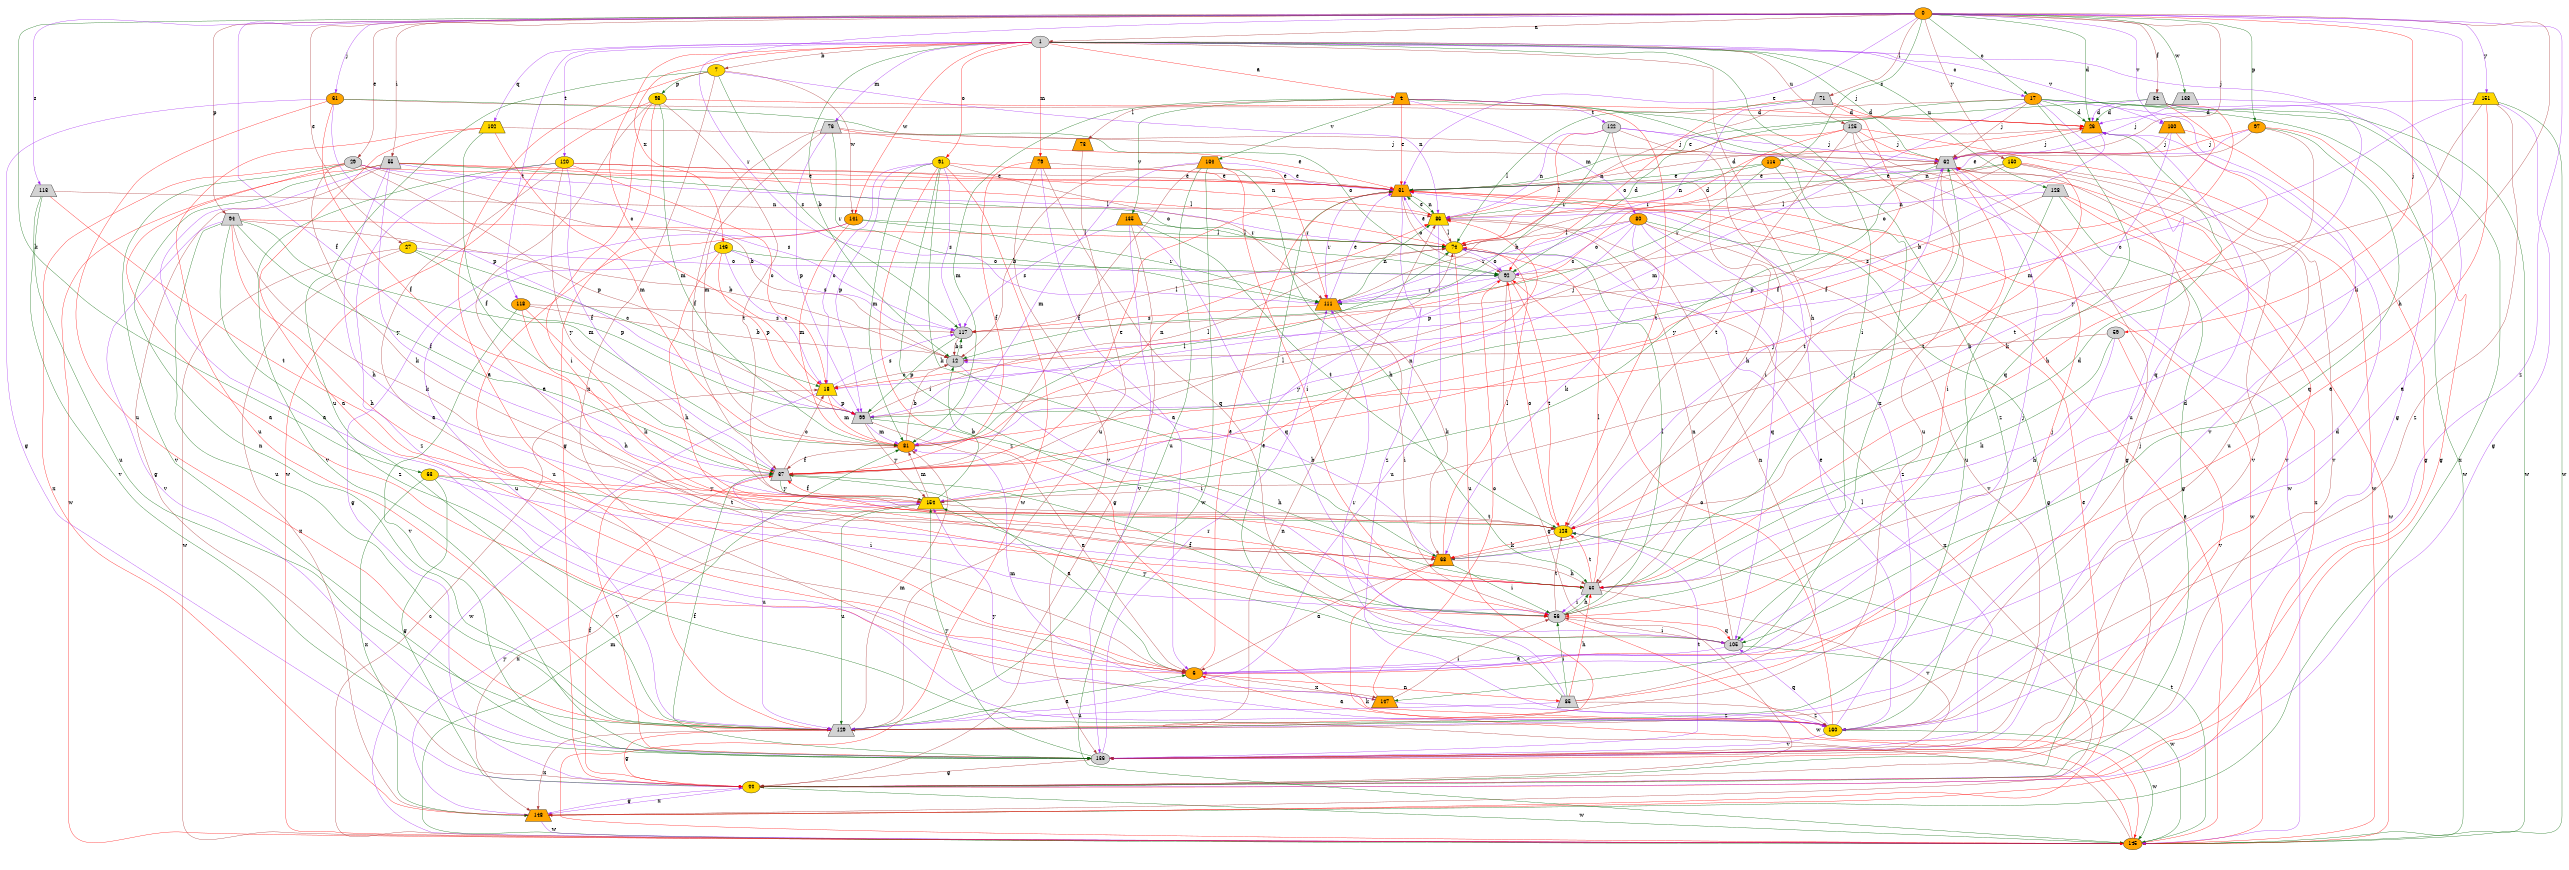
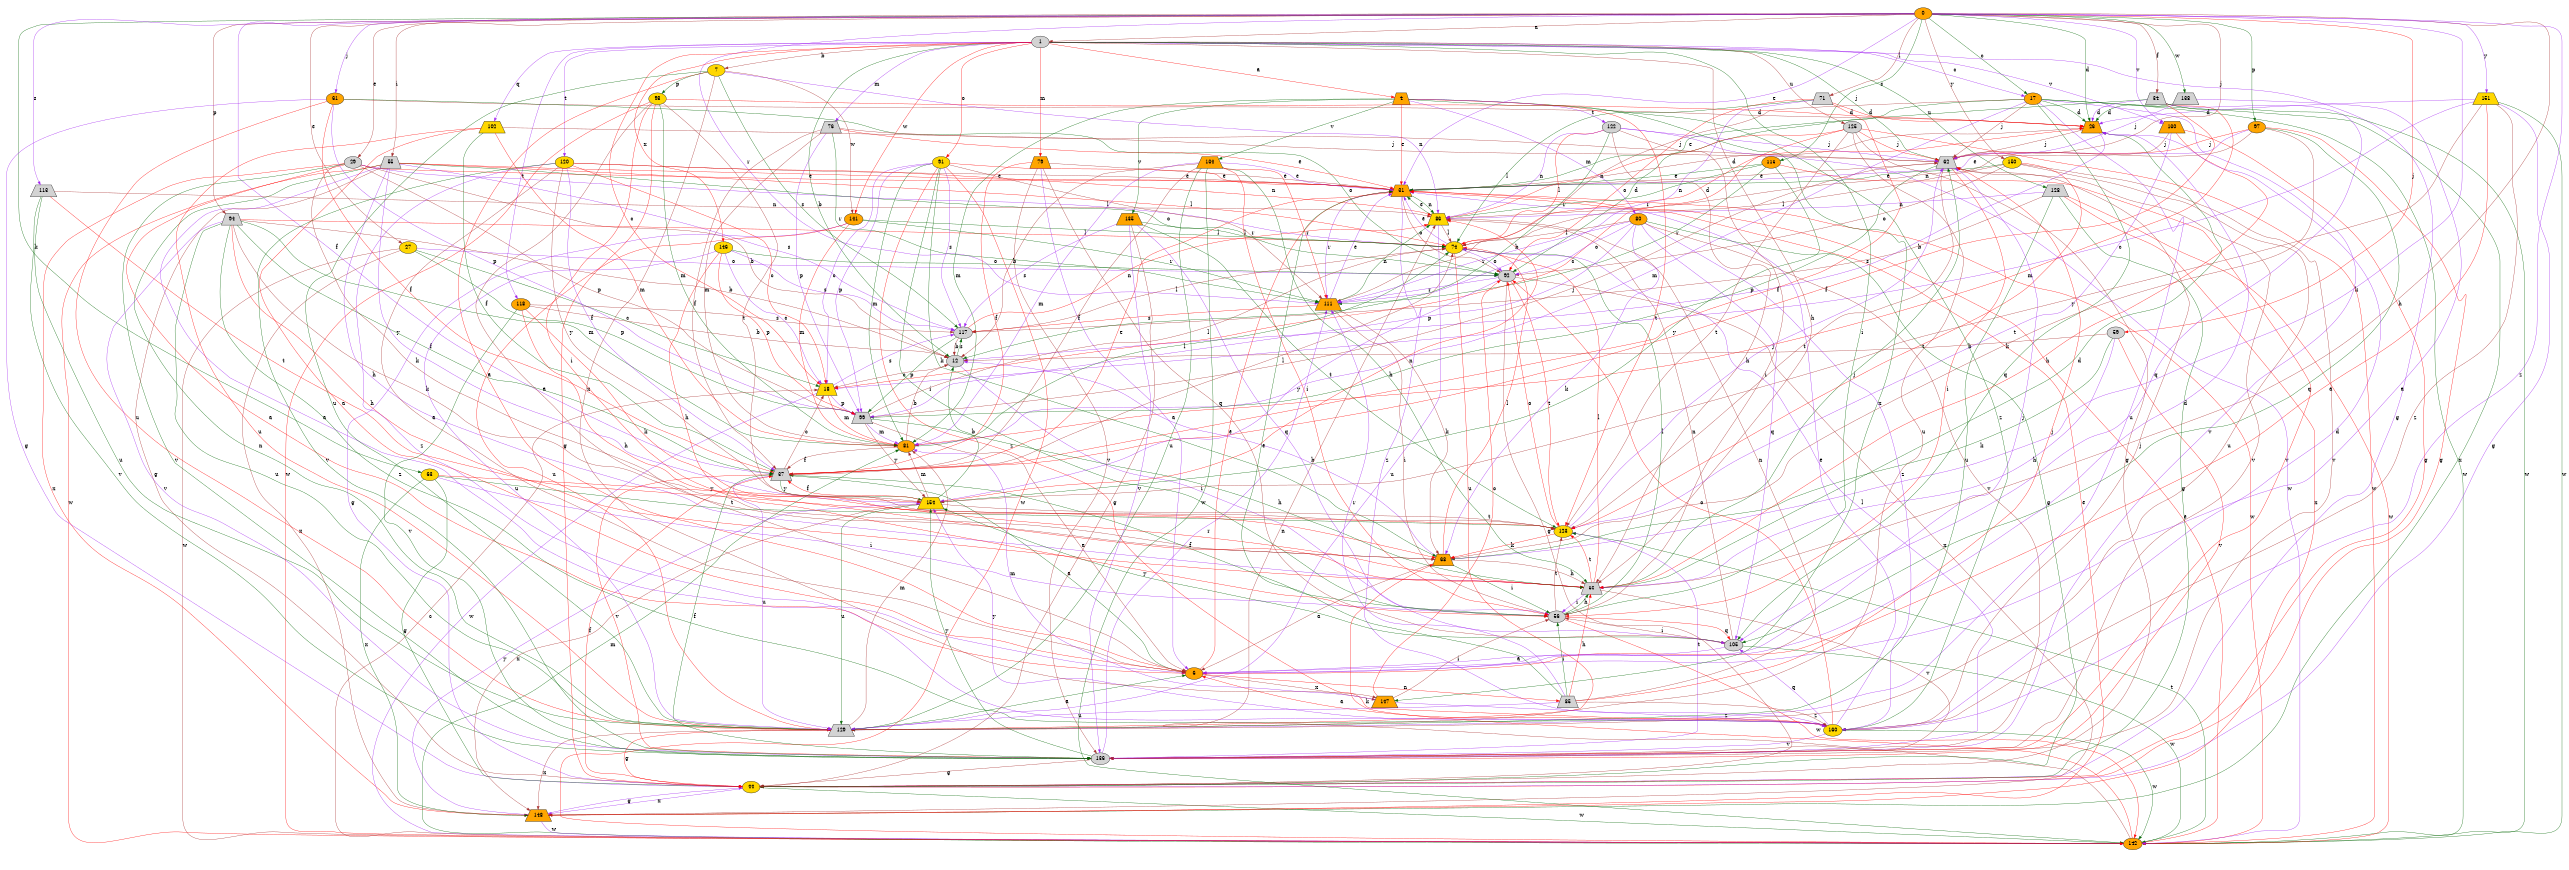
  strict digraph {
    node [fillcolor=lightgrey shape=ellipse style=filled]
    edge [color=brown]
    0 [fillcolor=orange]
    1
    17 [fillcolor=orange]
    n4 [fillcolor=orange label=26 shape=trapezium]
    27 [fillcolor=gold]
    29
    31 [fillcolor=orange shape=trapezium]
    34 [shape=trapezium]
    37 [shape=trapezium]
    50 [shape=trapezium]
    55 [shape=trapezium]
    59
    61 [fillcolor=orange]
    62 [shape=trapezium]
    63 [fillcolor=gold]
    68 [fillcolor=orange shape=trapezium]
    71 [shape=trapezium]
    94 [shape=trapezium]
    97 [fillcolor=orange]
    111 [fillcolor=orange shape=trapezium]
    113 [shape=trapezium]
    115 [fillcolor=orange]
    130 [fillcolor=orange shape=trapezium]
    138 [shape=trapezium]
    150 [fillcolor=gold]
    151 [fillcolor=gold shape=trapezium]
    160 [fillcolor=gold]
    4 [fillcolor=orange shape=trapezium]
    7 [fillcolor=gold]
    12
    18 [fillcolor=gold shape=trapezium]
    44 [fillcolor=gold]
    56
    76 [shape=trapezium]
    79 [fillcolor=orange shape=trapezium]
    91 [fillcolor=gold]
    102 [fillcolor=gold shape=trapezium]
    118 [fillcolor=orange]
    120 [fillcolor=gold]
    125
    128 [shape=trapezium]
    141 [fillcolor=orange]
    146 [fillcolor=gold]
    81 [fillcolor=orange]
    129 [shape=trapezium]
    92
    105
    136
-   142 [fillcolor=orange label=145]
+   142 [fillcolor=orange]
    148 [fillcolor=orange shape=trapezium]
    99 [shape=trapezium]
    6 [fillcolor=orange]
    74 [fillcolor=gold]
    86 [fillcolor=gold shape=trapezium]
    154 [fillcolor=gold shape=trapezium]
    123 [fillcolor=gold]
    117
-   73 [fillcolor=orange shape=trapezium]
    80 [fillcolor=orange]
    122
    134 [fillcolor=orange shape=trapezium]
    135 [fillcolor=orange shape=trapezium]
    147 [fillcolor=orange shape=trapezium]
    98 [fillcolor=gold]
    85 [shape=trapezium]
    0 -> 1 [label=a]
    0 -> 17 [color=darkgreen label=c]
    0 -> n4 [color=darkgreen label=d]
    0 -> 27 [label=e]
    0 -> 29 [label=e]
    0 -> 31 [color=purple label=e]
    0 -> 34 [label=f]
    0 -> 37 [color=purple label=f]
    0 -> 50 [label=h]
    0 -> 55 [label=i]
    0 -> 59 [color=red label=j]
    0 -> 61 [color=purple label=j]
    0 -> 62 [label=j]
    0 -> 63 [color=darkgreen label=k]
    0 -> 68 [color=purple label=k]
    0 -> 71 [label=l]
    0 -> 94 [label=p]
    0 -> 97 [color=darkgreen label=p]
    0 -> 111 [color=purple label=r]
    0 -> 113 [color=purple label=s]
    0 -> 115 [color=darkgreen label=s]
    0 -> 130 [color=purple label=v]
    0 -> 138 [color=darkgreen label=w]
    0 -> 150 [label=y]
    0 -> 151 [color=purple label=y]
    0 -> 160 [color=purple label=z]
    1 -> 17 [color=purple label=c]
    1 -> 50 [label=h]
    1 -> 62 [color=darkgreen label=j]
    1 -> 130 [color=purple label=v]
    1 -> 4 [color=red label=a]
    1 -> 7 [label=b]
    1 -> 12 [color=darkgreen label=b]
    1 -> 18 [color=red label=c]
    1 -> 44 [color=purple label=g]
    1 -> 56 [color=darkgreen label=i]
    1 -> 76 [color=purple label=m]
    1 -> 79 [color=red label=m]
    1 -> 91 [color=red label=o]
    1 -> 102 [color=purple label=q]
    1 -> 118 [color=purple label=t]
    1 -> 120 [color=purple label=t]
    1 -> 125 [label=u]
    1 -> 128 [color=darkgreen label=u]
    1 -> 141 [color=red label=w]
    1 -> 146 [color=red label=x]
    17 -> n4 [color=darkgreen label=d]
    17 -> 62 [label=j]
    17 -> 111 [label=r]
    17 -> 81 [color=purple label=m]
    17 -> 129 [color=purple label=u]
    17 -> 92 [color=darkgreen label=d]
    17 -> 105 [color=darkgreen label=q]
    17 -> 136 [color=purple label=v]
    17 -> 142 [color=darkgreen label=w]
    17 -> 148 [color=darkgreen label=x]
    n4 -> 62 [label=j]
    n4 -> 12 [color=purple label=b]
    27 -> 18 [color=darkgreen label=c]
    27 -> 92 [color=purple label=o]
    27 -> 142 [label=w]
    27 -> 148 [label=x]
    27 -> 99 [color=darkgreen label=p]
    29 -> 31 [color=red label=e]
    29 -> 68 [label=k]
    29 -> 12 [label=b]
    29 -> 136 [color=darkgreen label=v]
    29 -> 148 [color=red label=x]
    29 -> 99 [label=p]
    29 -> 6 [color=red label=a]
    29 -> 74 [color=purple label=l]
    31 -> n4 [label=d]
    31 -> 111 [color=purple label=r]
    31 -> 160 [color=purple label=z]
    31 -> 92 [label=o]
    31 -> 142 [color=red label=w]
    31 -> 86 [color=darkgreen label=n]
    34 -> n4 [color=purple label=d]
    34 -> 31 [color=darkgreen label=e]
    34 -> 37 [color=red label=f]
    34 -> 81 [color=red label=m]
    34 -> 105 [color=purple label=q]
    34 -> 142 [color=darkgreen label=w]
    37 -> 31 [color=red label=e]
    37 -> 18 [label=c]
    37 -> 129 [color=purple label=u]
    37 -> 136 [color=red label=v]
    37 -> 6 [color=darkgreen label=a]
    37 -> 74 [label=l]
    37 -> 154 [color=darkgreen label=y]
    50 -> n4 [color=darkgreen label=d]
    50 -> 62 [color=darkgreen label=j]
    50 -> 56 [color=purple label=i]
    50 -> 136 [label=v]
    50 -> 74 [color=red label=l]
    50 -> 123 [color=red label=t]
    55 -> 31 [color=red label=e]
    55 -> 50 [color=purple label=h]
    55 -> 44 [label=g]
    55 -> 129 [color=darkgreen label=n]
    55 -> 92 [color=darkgreen label=o]
    55 -> 142 [color=red label=w]
    55 -> 6 [color=purple label=a]
    55 -> 74 [color=red label=l]
    55 -> 154 [color=purple label=y]
    55 -> 117 [color=purple label=s]
    59 -> 50 [color=purple label=h]
    59 -> 68 [color=darkgreen label=k]
    59 -> 12 [label=b]
    59 -> 136 [color=red label=v]
    61 -> n4 [label=d]
    61 -> 37 [color=red label=f]
    61 -> 44 [color=purple label=g]
    61 -> 129 [color=red label=u]
    61 -> 92 [color=darkgreen label=o]
    61 -> 99 [color=purple label=p]
    62 -> 31 [label=e]
    62 -> 56 [color=red label=i]
    62 -> 136 [label=v]
    62 -> 99 [color=darkgreen label=p]
    62 -> 123 [label=t]
    63 -> 44 [color=darkgreen label=g]
    63 -> 56 [color=purple label=i]
    63 -> 148 [color=darkgreen label=x]
    63 -> 154 [color=red label=y]
    63 -> 123 [color=darkgreen label=t]
    68 -> 50 [label=h]
    68 -> 12 [color=purple label=b]
    68 -> 56 [color=darkgreen label=i]
    68 -> 6 [label=a]
    68 -> 74 [color=red label=l]
    71 -> n4 [color=red label=d]
    71 -> 37 [color=red label=f]
    71 -> 111 [color=purple label=r]
    71 -> 92 [color=red label=o]
    71 -> 74 [color=darkgreen label=l]
    94 -> 37 [color=darkgreen label=f]
    94 -> 50 [color=red label=h]
    94 -> 68 [label=k]
    94 -> 160 [color=darkgreen label=z]
    94 -> 12 [label=b]
    94 -> 81 [color=darkgreen label=m]
    94 -> 129 [color=darkgreen label=u]
    94 -> 136 [color=purple label=v]
    94 -> 74 [color=red label=l]
    97 -> 31 [color=purple label=e]
    97 -> 62 [color=red label=j]
    97 -> 68 [label=k]
    97 -> 44 [color=red label=g]
    97 -> 105 [color=darkgreen label=q]
    97 -> 86 [label=n]
    111 -> 31 [color=purple label=e]
    111 -> 68 [label=k]
    111 -> 56 [label=i]
    111 -> 86 [color=darkgreen label=n]
    111 -> 117 [color=red label=s]
    113 -> 129 [color=darkgreen label=u]
    113 -> 136 [color=darkgreen label=v]
    113 -> 86 [label=n]
    113 -> 123 [color=red label=t]
    115 -> 31 [color=darkgreen label=e]
    115 -> 111 [color=darkgreen label=r]
    115 -> 136 [color=red label=v]
    115 -> 86 [color=darkgreen label=n]
    115 -> 154 [color=darkgreen label=y]
    130 -> 50 [color=red label=h]
    130 -> 62 [label=j]
    130 -> 44 [color=red label=g]
    130 -> 123 [color=purple label=t]
    138 -> n4 [color=darkgreen label=d]
    138 -> 62 [color=purple label=j]
    138 -> 6 [color=purple label=a]
    150 -> 31 [color=darkgreen label=e]
    150 -> 129 [label=u]
    150 -> 92 [label=o]
    150 -> 136 [label=v]
    150 -> 74 [label=l]
    150 -> 123 [color=red label=t]
    151 -> n4 [color=purple label=d]
    151 -> 160 [label=z]
    151 -> 18 [color=purple label=c]
    151 -> 44 [color=purple label=g]
    151 -> 142 [color=darkgreen label=w]
    151 -> 6 [color=red label=a]
    151 -> 154 [label=y]
    160 -> n4 [color=purple label=d]
    160 -> 31 [color=purple label=e]
    160 -> 62 [label=j]
    160 -> 92 [color=red label=o]
    160 -> 105 [color=purple label=q]
    160 -> 136 [color=purple label=v]
    160 -> 142 [color=darkgreen label=w]
    160 -> 6 [color=red label=a]
    160 -> 154 [color=purple label=y]
    4 -> 31 [color=red label=e]
    4 -> 160 [color=darkgreen label=z]
    4 -> 81 [color=darkgreen label=m]
    4 -> 123 [color=red label=t]
-   4 -> 73 [label=l]
    4 -> 80 [color=purple label=m]
    4 -> 122 [color=purple label=t]
    4 -> 134 [color=darkgreen label=v]
    4 -> 135 [color=darkgreen label=v]
    4 -> 147 [color=darkgreen label=x]
    7 -> 141 [label=w]
    7 -> 129 [color=darkgreen label=u]
    7 -> 6 [color=red label=a]
    7 -> 86 [color=purple label=n]
    7 -> 117 [color=darkgreen label=s]
    7 -> 147 [label=x]
    7 -> 98 [color=darkgreen label=p]
    12 -> 18 [label=c]
    12 -> 56 [color=purple label=i]
    12 -> 117 [color=darkgreen label=s]
    18 -> 81 [color=red label=m]
    18 -> 142 [color=purple label=w]
    18 -> 99 [color=purple label=p]
    18 -> 117 [color=purple label=s]
    44 -> 37 [color=red label=f]
    44 -> 142 [color=darkgreen label=w]
    44 -> 148 [color=purple label=x]
    56 -> 37 [color=darkgreen label=f]
    56 -> 50 [color=darkgreen label=h]
    56 -> 105 [color=red label=q]
    56 -> 142 [color=red label=w]
    56 -> 74 [color=darkgreen label=l]
    56 -> 123 [label=t]
    76 -> 31 [color=red label=e]
    76 -> 37 [label=f]
    76 -> 62 [label=j]
    76 -> 111 [color=darkgreen label=r]
    76 -> 81 [label=m]
    76 -> 99 [color=purple label=p]
    79 -> 31 [label=e]
    79 -> 37 [color=red label=f]
    79 -> 105 [label=q]
    79 -> 136 [label=v]
    79 -> 6 [color=purple label=a]
    91 -> 31 [color=red label=e]
    91 -> 68 [color=darkgreen label=k]
    91 -> 111 [label=r]
    91 -> 160 [color=red label=z]
    91 -> 18 [color=purple label=c]
    91 -> 56 [color=darkgreen label=i]
    91 -> 81 [color=darkgreen label=m]
    91 -> 142 [color=red label=w]
    91 -> 99 [color=purple label=p]
    91 -> 117 [color=purple label=s]
    102 -> 37 [color=darkgreen label=f]
    102 -> 62 [label=j]
    102 -> 81 [color=red label=m]
    102 -> 129 [color=red label=u]
    102 -> 6 [color=red label=a]
    118 -> 50 [color=red label=h]
    118 -> 68 [color=red label=k]
    118 -> 12 [label=b]
    118 -> 136 [color=darkgreen label=v]
    118 -> 117 [label=s]
    120 -> 31 [label=e]
    120 -> 37 [color=purple label=f]
    120 -> 160 [color=purple label=z]
    120 -> 18 [color=red label=c]
    120 -> 136 [color=darkgreen label=v]
    120 -> 6 [label=a]
    120 -> 86 [color=red label=n]
    120 -> 154 [label=y]
    125 -> 62 [color=red label=j]
    125 -> 18 [color=red label=c]
    125 -> 44 [label=g]
    125 -> 129 [label=u]
    125 -> 142 [color=red label=w]
    125 -> 86 [color=red label=n]
    125 -> 123 [label=t]
    128 -> 44 [color=darkgreen label=g]
    128 -> 129 [color=darkgreen label=u]
    128 -> 142 [color=red label=w]
    128 -> 148 [color=red label=x]
    128 -> 86 [color=purple label=n]
    128 -> 117 [label=s]
    141 -> 111 [color=darkgreen label=r]
    141 -> 44 [color=purple label=g]
    141 -> 81 [color=red label=m]
    141 -> 129 [color=red label=u]
    141 -> 74 [color=darkgreen label=l]
    146 -> 50 [color=red label=h]
    146 -> 18 [color=purple label=c]
    146 -> 129 [color=purple label=u]
    146 -> 92 [color=darkgreen label=o]
    146 -> 99 [color=red label=p]
    146 -> 117 [color=purple label=s]
    81 -> 37 [label=f]
    81 -> 12 [label=b]
    81 -> 74 [color=darkgreen label=l]
    129 -> 44 [color=red label=g]
    129 -> 81 [label=m]
    129 -> 148 [label=x]
    129 -> 6 [color=darkgreen label=a]
    92 -> 111 [color=purple label=r]
    92 -> 44 [label=g]
    92 -> 148 [label=x]
    92 -> 154 [color=purple label=y]
    92 -> 123 [color=red label=t]
    105 -> 56 [label=i]
    105 -> 142 [color=darkgreen label=w]
    105 -> 6 [color=purple label=a]
    105 -> 86 [label=n]
    105 -> 154 [color=darkgreen label=y]
    136 -> 37 [color=darkgreen label=f]
    136 -> 111 [color=purple label=r]
    136 -> 44 [label=g]
    136 -> 74 [color=purple label=l]
    136 -> 154 [color=darkgreen label=y]
    136 -> 123 [color=purple label=t]
    142 -> 31 [color=red label=e]
    142 -> 68 [color=red label=k]
    142 -> 18 [label=c]
    142 -> 81 [color=darkgreen label=m]
    142 -> 86 [label=n]
    142 -> 123 [color=darkgreen label=t]
    148 -> 31 [color=red label=e]
    148 -> 44 [color=purple label=g]
    148 -> 142 [color=purple label=w]
    148 -> 154 [color=purple label=y]
    99 -> 50 [color=darkgreen label=h]
    99 -> 62 [label=j]
    99 -> 81 [color=purple label=m]
    99 -> 6 [label=a]
    99 -> 74 [label=l]
    99 -> 154 [label=y]
    6 -> n4 [color=purple label=d]
    6 -> 31 [color=red label=e]
    6 -> 62 [color=purple label=j]
    6 -> 147 [label=x]
    6 -> 85 [color=red label=n]
    74 -> n4 [color=red label=d]
    74 -> 31 [color=purple label=e]
    74 -> 129 [color=red label=u]
    74 -> 92 [color=purple label=o]
    86 -> 31 [color=darkgreen label=e]
    86 -> 129 [color=purple label=u]
    86 -> 74 [label=l]
    154 -> 37 [color=red label=f]
    154 -> 12 [color=darkgreen label=b]
    154 -> 81 [label=m]
    154 -> 129 [color=darkgreen label=u]
    154 -> 148 [label=x]
    154 -> 86 [color=red label=n]
    154 -> 123 [label=t]
    123 -> 62 [color=purple label=j]
    123 -> 68 [color=red label=k]
    123 -> 92 [color=red label=o]
    117 -> 12 [label=b]
    117 -> 99 [color=darkgreen label=p]
    117 -> 74 [label=l]
-   81 -> 86 [color=red label=n]
-   73 -> 129 [label=u]
+   117 -> 86 [color=red label=n]
    80 -> 68 [color=purple label=k]
    80 -> 111 [color=purple label=r]
    80 -> 160 [color=purple label=z]
    80 -> 44 [color=darkgreen label=g]
    80 -> 92 [color=purple label=o]
    80 -> 105 [color=purple label=q]
    80 -> 136 [label=v]
    80 -> 99 [color=purple label=p]
    80 -> 74 [label=l]
    122 -> 50 [label=h]
    122 -> 62 [color=purple label=j]
    122 -> 12 [color=darkgreen label=b]
    122 -> 56 [label=i]
    122 -> 142 [color=purple label=w]
    122 -> 74 [color=red label=l]
    122 -> 86 [color=purple label=n]
    134 -> 31 [color=purple label=e]
    134 -> 37 [label=f]
    134 -> 50 [color=darkgreen label=h]
    134 -> 111 [color=red label=r]
    134 -> 12 [label=b]
    134 -> 56 [color=red label=i]
    134 -> 81 [color=purple label=m]
    134 -> 129 [color=darkgreen label=u]
    134 -> 142 [color=darkgreen label=w]
    135 -> 44 [label=g]
    135 -> 105 [color=purple label=q]
    135 -> 136 [color=purple label=v]
    135 -> 74 [color=darkgreen label=l]
    135 -> 123 [color=darkgreen label=t]
    135 -> 117 [color=purple label=s]
    147 -> 160 [color=purple label=z]
    147 -> 56 [label=i]
    147 -> 81 [color=purple label=m]
    147 -> 92 [color=red label=o]
    98 -> n4 [color=red label=d]
    98 -> 44 [color=red label=g]
    98 -> 56 [color=red label=i]
    98 -> 81 [color=darkgreen label=m]
    98 -> 142 [color=red label=w]
    98 -> 6 [label=a]
    98 -> 123 [label=t]
    85 -> 31 [color=darkgreen label=e]
    85 -> 50 [color=red label=h]
    85 -> 62 [color=red label=j]
    85 -> 111 [color=purple label=r]
    85 -> 160 [label=z]
    85 -> 56 [color=darkgreen label=i]
    85 -> 129 [color=purple label=u]
    85 -> 86 [label=n]
  }
